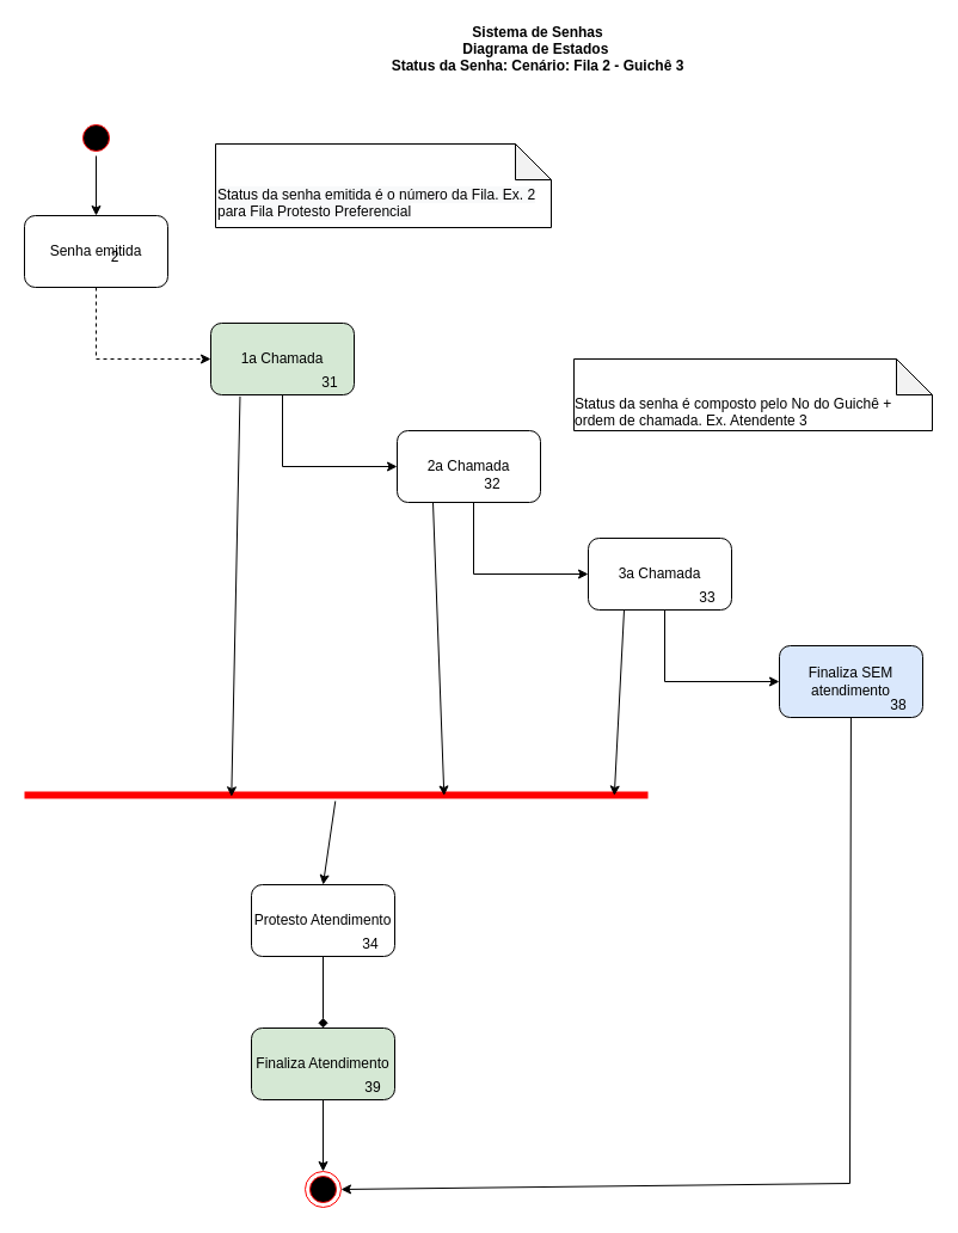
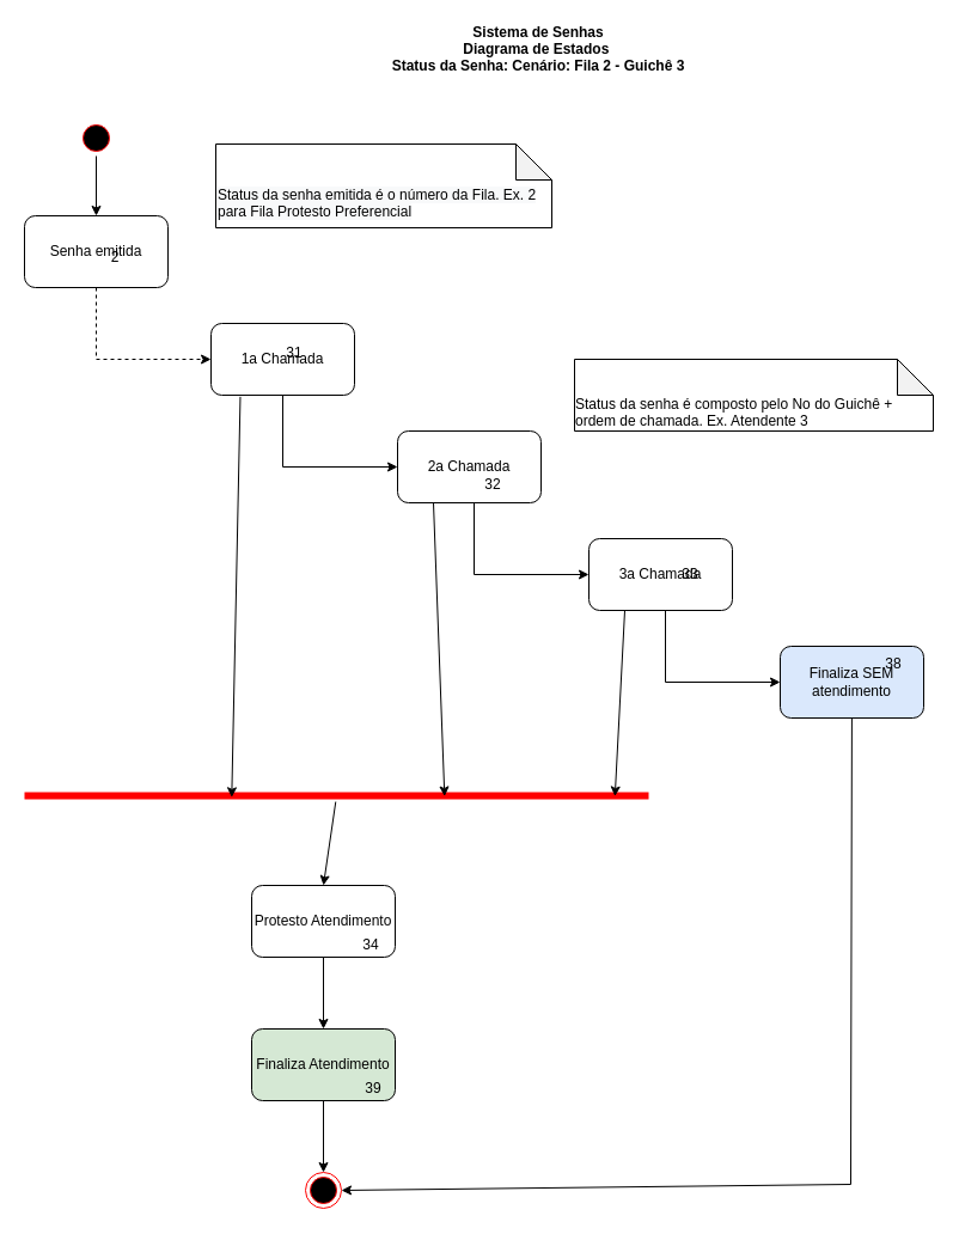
  <mxCell id="0" />
  <mxCell id="1" parent="0" />
  <mxCell id="2" value="Sistema de Senhas&#10;Diagrama de Estados &#10;Status da Senha: Cenário: Fila 2 - Guichê 3" style="text;align=center;fontStyle=1;verticalAlign=middle;spacingLeft=3;spacingRight=3;strokeColor=none;rotatable=0;points=[[0,0.5],[1,0.5]];portConstraint=eastwest;" vertex="1" parent="1"><mxGeometry x="240" y="20" width="420" height="40" as="geometry" /></mxCell>
  <mxCell id="3" value="" style="ellipse;html=1;shape=startState;fillColor=#000000;strokeColor=#ff0000;" vertex="1" parent="1"><mxGeometry x="65" y="100" width="30" height="30" as="geometry" /></mxCell>
  <mxCell id="4" value="" style="ellipse;html=1;shape=endState;fillColor=#000000;strokeColor=#ff0000;" vertex="1" parent="1"><mxGeometry x="255" y="980" width="30" height="30" as="geometry" /></mxCell>
  <mxCell id="5" value="" style="rounded=0;orthogonalLoop=1;jettySize=auto;html=1;exitX=0.5;exitY=1;exitDx=0;exitDy=0;entryX=0;entryY=0.5;entryDx=0;entryDy=0;dashed=1;" edge="1" parent="1" source="6" target="9"><mxGeometry relative="1" as="geometry"><Array as="points"><mxPoint x="80" y="300" /></Array></mxGeometry></mxCell>
  <mxCell id="6" value="Senha emitida" style="rounded=1;whiteSpace=wrap;html=1;" vertex="1" parent="1"><mxGeometry x="20" y="180" width="120" height="60" as="geometry" /></mxCell>
  <mxCell id="7" value="" style="endArrow=classic;html=1;entryX=0.5;entryY=0;entryDx=0;entryDy=0;exitX=0.5;exitY=1;exitDx=0;exitDy=0;" edge="1" parent="1" source="3" target="6"><mxGeometry width="50" height="50" relative="1" as="geometry"><mxPoint x="-84" y="270" as="sourcePoint" /><mxPoint x="-34" y="220" as="targetPoint" /><Array as="points" /></mxGeometry></mxCell>
  <mxCell id="8" value="2" style="text;html=1;strokeColor=none;fillColor=none;align=center;verticalAlign=middle;whiteSpace=wrap;rounded=0;" vertex="1" parent="1"><mxGeometry x="76" y="205" width="40" height="20" as="geometry" /></mxCell>
- <mxCell id="9" value="1a Chamada" style="rounded=1;whiteSpace=wrap;html=1;fillColor=#d5e8d4;" vertex="1" parent="1"><mxGeometry x="176" y="270" width="120" height="60" as="geometry" /></mxCell>
- <mxCell id="10" value="31" style="text;html=1;strokeColor=none;fillColor=none;align=center;verticalAlign=middle;whiteSpace=wrap;rounded=0;" vertex="1" parent="1"><mxGeometry x="256" y="310" width="40" height="20" as="geometry" /></mxCell>
+ <mxCell id="9" value="1a Chamada" style="rounded=1;whiteSpace=wrap;html=1;" vertex="1" parent="1"><mxGeometry x="176" y="270" width="120" height="60" as="geometry" /></mxCell>
+ <mxCell id="10" value="31" style="text;html=1;strokeColor=none;fillColor=none;align=center;verticalAlign=middle;whiteSpace=wrap;rounded=0;" vertex="1" parent="1"><mxGeometry x="226" y="285" width="40" height="20" as="geometry" /></mxCell>
  <mxCell id="11" value="&lt;br&gt;&lt;br&gt;&lt;span style=&quot;color: rgb(0 , 0 , 0) ; font-family: &amp;#34;helvetica&amp;#34; ; font-size: 12px ; font-style: normal ; font-weight: 400 ; letter-spacing: normal ; text-indent: 0px ; text-transform: none ; word-spacing: 0px ; background-color: rgb(248 , 249 , 250) ; display: inline ; float: none&quot;&gt;Status da senha emitida é o número da Fila. Ex. 2 para Fila Protesto Preferencial&lt;/span&gt;&lt;br&gt;" style="shape=note;whiteSpace=wrap;html=1;backgroundOutline=1;darkOpacity=0.05;align=left;" vertex="1" parent="1"><mxGeometry x="180" y="120" width="281" height="70" as="geometry" /></mxCell>
  <mxCell id="12" value="&lt;div style=&quot;text-align: left&quot;&gt;&lt;br&gt;&lt;/div&gt;&lt;div style=&quot;text-align: left&quot;&gt;&lt;br&gt;&lt;/div&gt;&lt;span style=&quot;color: rgb(0 , 0 , 0) ; font-family: &amp;#34;helvetica&amp;#34; ; font-size: 12px ; font-style: normal ; font-weight: 400 ; letter-spacing: normal ; text-indent: 0px ; text-transform: none ; word-spacing: 0px ; background-color: rgb(248 , 249 , 250) ; display: inline ; float: none&quot;&gt;&lt;div style=&quot;text-align: left&quot;&gt;Status da senha é composto pelo No do Guichê + ordem de chamada. Ex. Atendente 3&lt;/div&gt;&lt;/span&gt;" style="shape=note;whiteSpace=wrap;html=1;backgroundOutline=1;darkOpacity=0.05;" vertex="1" parent="1"><mxGeometry x="480" y="300" width="300" height="60" as="geometry" /></mxCell>
  <mxCell id="13" value="" style="rounded=0;orthogonalLoop=1;jettySize=auto;html=1;exitX=0.5;exitY=1;exitDx=0;exitDy=0;entryX=0;entryY=0.5;entryDx=0;entryDy=0;" edge="1" parent="1" target="14"><mxGeometry relative="1" as="geometry"><mxPoint x="236" y="330" as="sourcePoint" /><Array as="points"><mxPoint x="236" y="390" /></Array></mxGeometry></mxCell>
  <mxCell id="14" value="2a Chamada" style="rounded=1;whiteSpace=wrap;html=1;" vertex="1" parent="1"><mxGeometry x="332" y="360" width="120" height="60" as="geometry" /></mxCell>
  <mxCell id="15" value="32" style="text;html=1;strokeColor=none;fillColor=none;align=center;verticalAlign=middle;whiteSpace=wrap;rounded=0;" vertex="1" parent="1"><mxGeometry x="392" y="395" width="40" height="20" as="geometry" /></mxCell>
  <mxCell id="16" value="" style="rounded=0;orthogonalLoop=1;jettySize=auto;html=1;exitX=0.5;exitY=1;exitDx=0;exitDy=0;entryX=0;entryY=0.5;entryDx=0;entryDy=0;" edge="1" parent="1" target="17"><mxGeometry relative="1" as="geometry"><mxPoint x="396" y="420" as="sourcePoint" /><Array as="points"><mxPoint x="396" y="480" /></Array></mxGeometry></mxCell>
  <mxCell id="17" value="3a Chamada" style="rounded=1;whiteSpace=wrap;html=1;" vertex="1" parent="1"><mxGeometry x="492" y="450" width="120" height="60" as="geometry" /></mxCell>
- <mxCell id="18" value="33" style="text;html=1;strokeColor=none;fillColor=none;align=center;verticalAlign=middle;whiteSpace=wrap;rounded=0;" vertex="1" parent="1"><mxGeometry x="572" y="490" width="40" height="20" as="geometry" /></mxCell>
+ <mxCell id="18" value="33" style="text;html=1;strokeColor=none;fillColor=none;align=center;verticalAlign=middle;whiteSpace=wrap;rounded=0;" vertex="1" parent="1"><mxGeometry x="557" y="470" width="40" height="20" as="geometry" /></mxCell>
  <mxCell id="19" value="" style="rounded=0;orthogonalLoop=1;jettySize=auto;html=1;exitX=0.5;exitY=1;exitDx=0;exitDy=0;entryX=0;entryY=0.5;entryDx=0;entryDy=0;" edge="1" parent="1" target="21"><mxGeometry relative="1" as="geometry"><mxPoint x="556" y="510" as="sourcePoint" /><Array as="points"><mxPoint x="556" y="570" /></Array></mxGeometry></mxCell>
  <mxCell id="20" value="" style="edgeStyle=none;rounded=0;orthogonalLoop=1;jettySize=auto;html=1;entryX=1;entryY=0.5;entryDx=0;entryDy=0;" edge="1" parent="1" source="21" target="4"><mxGeometry relative="1" as="geometry"><mxPoint x="712" y="680" as="targetPoint" /><Array as="points"><mxPoint x="711" y="990" /></Array></mxGeometry></mxCell>
  <mxCell id="21" value="Finaliza SEM atendimento" style="rounded=1;whiteSpace=wrap;html=1;fillColor=#dae8fc;" vertex="1" parent="1"><mxGeometry x="652" y="540" width="120" height="60" as="geometry" /></mxCell>
- <mxCell id="22" value="38" style="text;html=1;strokeColor=none;fillColor=none;align=center;verticalAlign=middle;whiteSpace=wrap;rounded=0;" vertex="1" parent="1"><mxGeometry x="732" y="580" width="40" height="20" as="geometry" /></mxCell>
+ <mxCell id="22" value="38" style="text;html=1;strokeColor=none;fillColor=none;align=center;verticalAlign=middle;whiteSpace=wrap;rounded=0;" vertex="1" parent="1"><mxGeometry x="727" y="545" width="40" height="20" as="geometry" /></mxCell>
  <mxCell id="23" value="" style="shape=line;html=1;strokeWidth=6;strokeColor=#ff0000;" vertex="1" parent="1"><mxGeometry x="20" y="660" width="522" height="10" as="geometry" /></mxCell>
  <mxCell id="24" value="" style="rounded=0;orthogonalLoop=1;jettySize=auto;html=1;entryX=0.5;entryY=0;entryDx=0;entryDy=0;" edge="1" parent="1" source="23" target="26"><mxGeometry relative="1" as="geometry"><mxPoint x="566" y="600" as="sourcePoint" /><Array as="points" /><mxPoint x="272" y="730" as="targetPoint" /></mxGeometry></mxCell>
- <mxCell id="25" value="" style="edgeStyle=none;rounded=0;orthogonalLoop=1;jettySize=auto;html=1;entryX=0.5;entryY=0;entryDx=0;entryDy=0;endArrow=diamond;" edge="1" parent="1" source="26" target="31"><mxGeometry relative="1" as="geometry"><mxPoint x="270" y="850" as="targetPoint" /></mxGeometry></mxCell>
+ <mxCell id="25" value="" style="edgeStyle=none;rounded=0;orthogonalLoop=1;jettySize=auto;html=1;entryX=0.5;entryY=0;entryDx=0;entryDy=0;" edge="1" parent="1" source="26" target="31"><mxGeometry relative="1" as="geometry"><mxPoint x="270" y="850" as="targetPoint" /></mxGeometry></mxCell>
  <mxCell id="26" value="Protesto Atendimento" style="rounded=1;whiteSpace=wrap;html=1;" vertex="1" parent="1"><mxGeometry x="210" y="740" width="120" height="60" as="geometry" /></mxCell>
  <mxCell id="27" value="34" style="text;html=1;strokeColor=none;fillColor=none;align=center;verticalAlign=middle;whiteSpace=wrap;rounded=0;" vertex="1" parent="1"><mxGeometry x="290" y="780" width="40" height="20" as="geometry" /></mxCell>
  <mxCell id="28" value="" style="endArrow=classic;html=1;exitX=0.204;exitY=1.022;exitDx=0;exitDy=0;exitPerimeter=0;entryX=0.332;entryY=0.633;entryDx=0;entryDy=0;entryPerimeter=0;" edge="1" parent="1" source="9" target="23"><mxGeometry width="50" height="50" relative="1" as="geometry"><mxPoint x="106" y="530" as="sourcePoint" /><mxPoint x="200" y="550" as="targetPoint" /></mxGeometry></mxCell>
  <mxCell id="29" value="" style="endArrow=classic;html=1;exitX=0.25;exitY=1;exitDx=0;exitDy=0;entryX=0.673;entryY=0.55;entryDx=0;entryDy=0;entryPerimeter=0;" edge="1" parent="1" source="14" target="23"><mxGeometry width="50" height="50" relative="1" as="geometry"><mxPoint x="210.48" y="341.32" as="sourcePoint" /><mxPoint x="205.408" y="596.33" as="targetPoint" /></mxGeometry></mxCell>
  <mxCell id="30" value="" style="edgeStyle=none;rounded=0;orthogonalLoop=1;jettySize=auto;html=1;entryX=0.5;entryY=0;entryDx=0;entryDy=0;" edge="1" parent="1" source="31" target="4"><mxGeometry relative="1" as="geometry"><mxPoint x="260" y="970" as="targetPoint" /></mxGeometry></mxCell>
  <mxCell id="31" value="Finaliza Atendimento" style="rounded=1;whiteSpace=wrap;html=1;fillColor=#d5e8d4;" vertex="1" parent="1"><mxGeometry x="210" y="860" width="120" height="60" as="geometry" /></mxCell>
  <mxCell id="32" value="39" style="text;html=1;strokeColor=none;fillColor=none;align=center;verticalAlign=middle;whiteSpace=wrap;rounded=0;" vertex="1" parent="1"><mxGeometry x="292" y="900" width="40" height="20" as="geometry" /></mxCell>
  <mxCell id="33" value="" style="endArrow=classic;html=1;exitX=0.25;exitY=1;exitDx=0;exitDy=0;entryX=0.946;entryY=0.55;entryDx=0;entryDy=0;entryPerimeter=0;" edge="1" parent="1" source="17" target="23"><mxGeometry width="50" height="50" relative="1" as="geometry"><mxPoint x="372" y="430" as="sourcePoint" /><mxPoint x="381.306" y="675.5" as="targetPoint" /></mxGeometry></mxCell>
